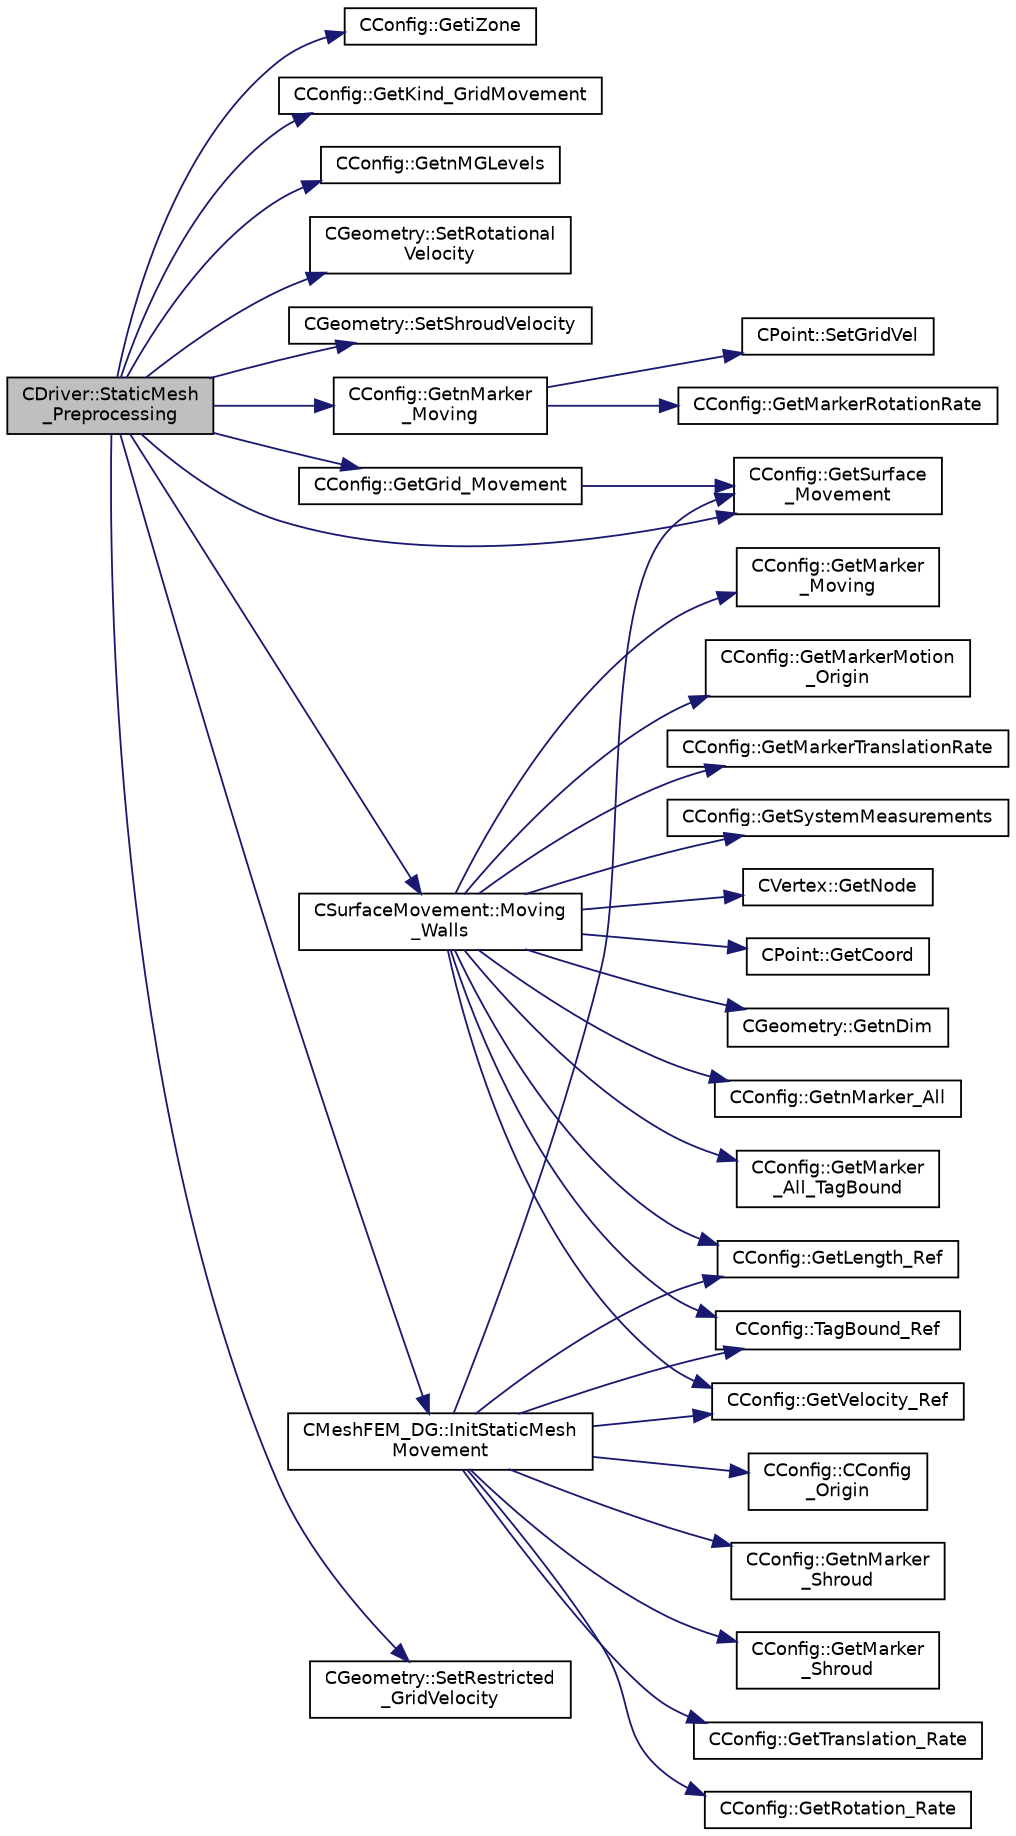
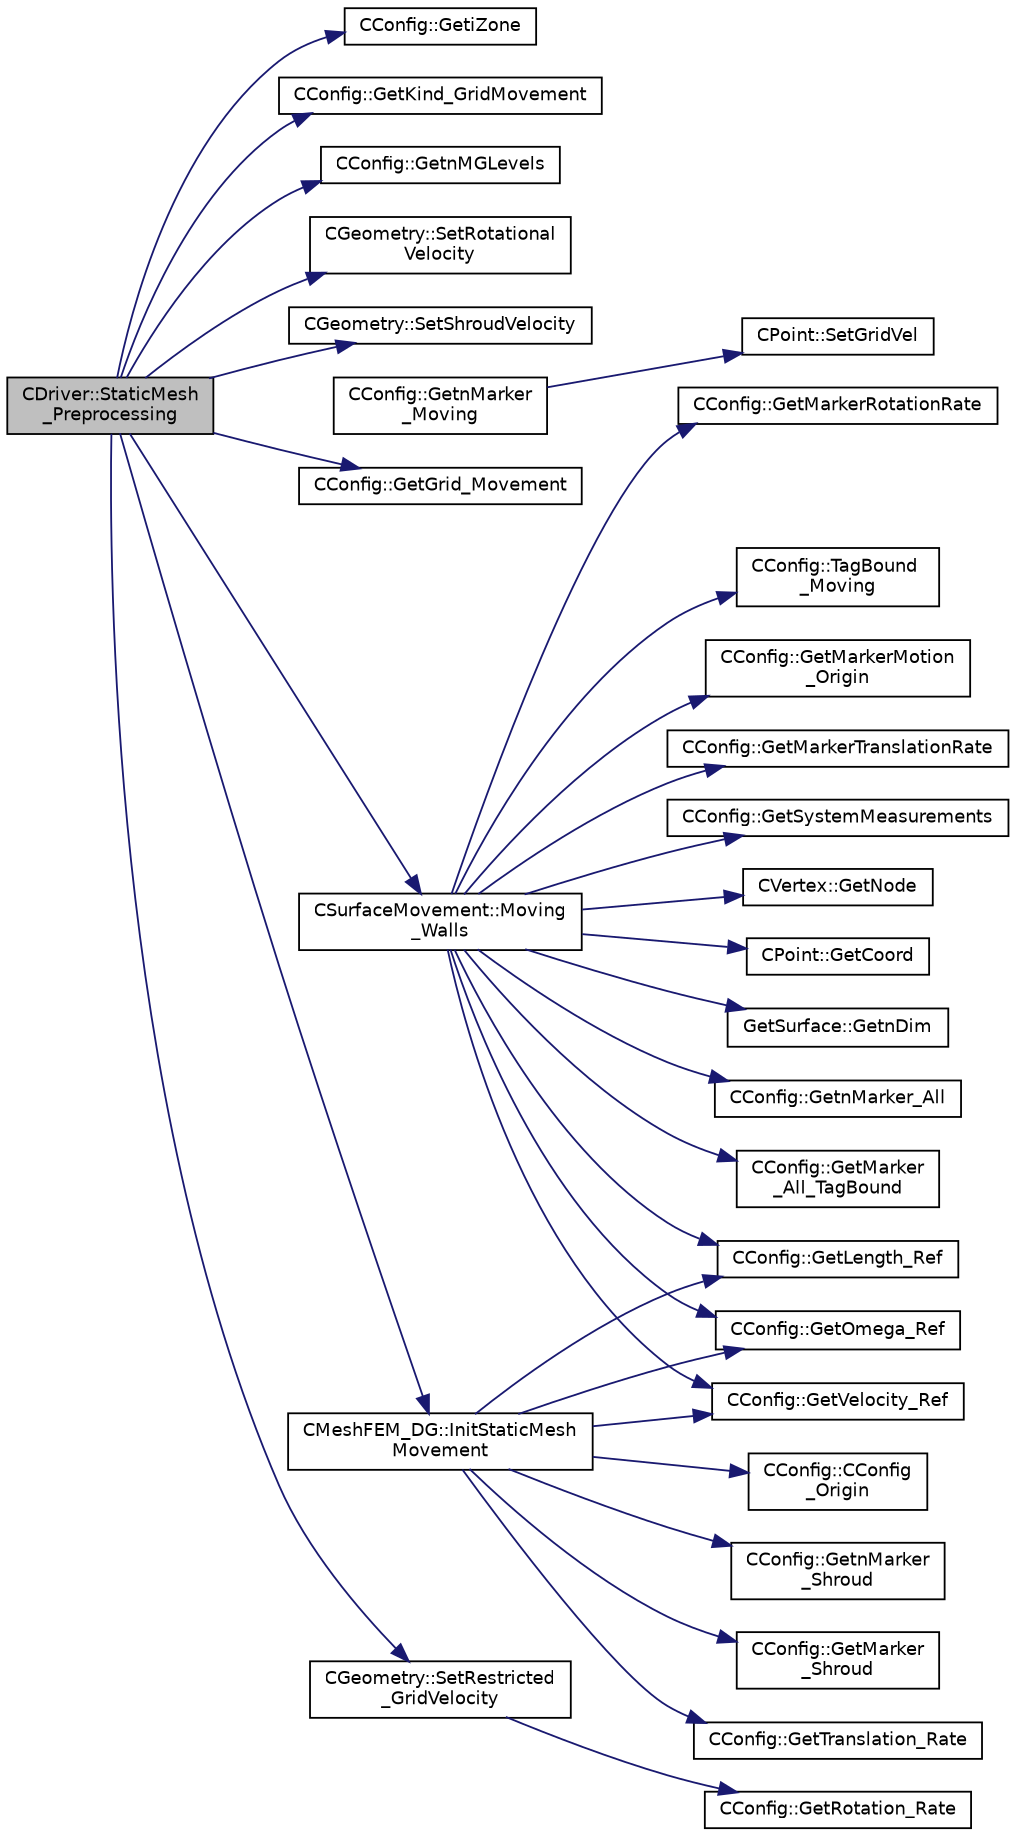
  digraph {
    rankdir=LR
    node [color=black fillcolor=white fontname=Helvetica fontsize=10 shape=record style=filled]
    edge [color=midnightblue fontname=Helvetica fontsize=10 labelfontname=Helvetica labelfontsize=10 style=solid]
    n1 [fillcolor=grey75 fontcolor=black height=0.2 label="CDriver::StaticMesh\l_Preprocessing" width=0.4]
    n2 [height=0.2 label="CConfig::GetiZone" width=0.4]
    n3 [height=0.2 label="CConfig::GetKind_GridMovement" width=0.4]
    n4 [height=0.2 label="CConfig::GetnMGLevels" width=0.4]
    n5 [height=0.2 label="CGeometry::SetRotational\lVelocity" width=0.4]
    n6 [height=0.2 label="CGeometry::SetShroudVelocity" width=0.4]
    n7 [height=0.2 label="CConfig::GetnMarker\l_Moving" width=0.4]
-   n8 [height=0.2 label="CConfig::GetSurface\l_Movement" width=0.4]
    n9 [height=0.2 label="CSurfaceMovement::Moving\l_Walls" width=0.4]
    n10 [height=0.2 label="CGeometry::SetRestricted\l_GridVelocity" width=0.4]
    n11 [height=0.2 label="CConfig::GetGrid_Movement" width=0.4]
    n12 [height=0.2 label="CMeshFEM_DG::InitStaticMesh\lMovement" width=0.4]
    n13 [height=0.2 label="CPoint::SetGridVel" width=0.4]
-   n14 [height=0.2 label="CGeometry::GetnDim" width=0.4]
+   n14 [height=0.2 label="GetSurface::GetnDim" width=0.4]
    n15 [height=0.2 label="CConfig::GetLength_Ref" width=0.4]
-   n16 [height=0.2 label="CConfig::TagBound_Ref" width=0.4]
+   n16 [height=0.2 label="CConfig::GetOmega_Ref" width=0.4]
    n17 [height=0.2 label="CConfig::GetVelocity_Ref" width=0.4]
    n18 [height=0.2 label="CConfig::GetnMarker_All" width=0.4]
    n19 [height=0.2 label="CConfig::GetMarker\l_All_TagBound" width=0.4]
-   n20 [height=0.2 label="CConfig::GetMarker\l_Moving" width=0.4]
+   n20 [height=0.2 label="CConfig::TagBound\l_Moving" width=0.4]
    n21 [height=0.2 label="CConfig::GetMarkerMotion\l_Origin" width=0.4]
    n22 [height=0.2 label="CConfig::GetMarkerRotationRate" width=0.4]
    n23 [height=0.2 label="CConfig::GetMarkerTranslationRate" width=0.4]
    n24 [height=0.2 label="CConfig::GetSystemMeasurements" width=0.4]
    n25 [height=0.2 label="CVertex::GetNode" width=0.4]
    n26 [height=0.2 label="CPoint::GetCoord" width=0.4]
    n27 [height=0.2 label="CConfig::CConfig\l_Origin" width=0.4]
    n28 [height=0.2 label="CConfig::GetRotation_Rate" width=0.4]
    n29 [height=0.2 label="CConfig::GetnMarker\l_Shroud" width=0.4]
    n30 [height=0.2 label="CConfig::GetMarker\l_Shroud" width=0.4]
    n31 [height=0.2 label="CConfig::GetTranslation_Rate" width=0.4]
    n1 -> n2
    n1 -> n3
    n1 -> n4
    n1 -> n5
    n1 -> n6
-   n1 -> n7
-   n1 -> n8
    n1 -> n9
    n1 -> n10
    n1 -> n11
    n1 -> n12
    n7 -> n13
    n9 -> n14
    n9 -> n15
    n9 -> n16
    n9 -> n17
    n9 -> n18
    n9 -> n19
    n9 -> n20
    n9 -> n21
-   n7 -> n22
+   n9 -> n22
    n9 -> n23
    n9 -> n24
    n9 -> n25
    n9 -> n26
-   n11 -> n8
-   n12 -> n8
    n12 -> n15
    n12 -> n16
    n12 -> n17
    n12 -> n27
-   n12 -> n28
+   n10 -> n28
    n12 -> n29
    n12 -> n30
    n12 -> n31
  }
